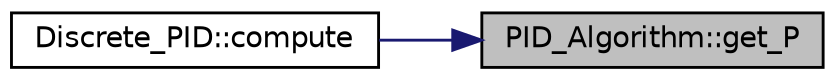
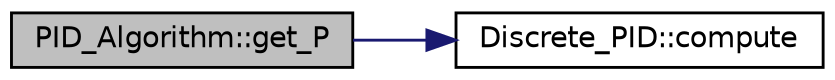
  digraph {
    rankdir=RL
    node [color=black fontname=Helvetica fontsize=10 shape=record style=filled]
    n1 [fillcolor=grey75 fontcolor=black height=0.2 label="PID_Algorithm::get_P" width=0.4]
    n2 [fillcolor=white height=0.2 label="Discrete_PID::compute" width=0.4]
-   n1 -> n2 [color=midnightblue dir=back fontname=Helvetica fontsize=10 labelfontname=Helvetica labelfontsize=10 style=solid]
+   n2 -> n1 [color=midnightblue dir=back fontname=Helvetica fontsize=10 labelfontname=Helvetica labelfontsize=10 style=solid]
  }
